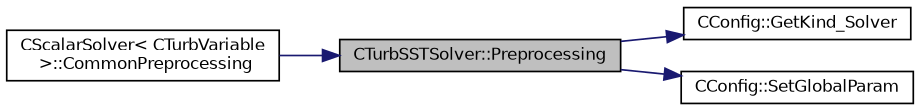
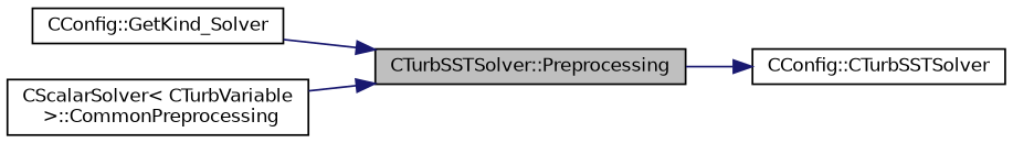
  digraph {
    rankdir=LR
    node [color=black fillcolor=white fontname=Helvetica fontsize=10 shape=record style=filled]
    edge [color=midnightblue fontname=Helvetica fontsize=10 labelfontname=Helvetica labelfontsize=10 style=solid]
    n1 [fillcolor=grey75 fontcolor=black height=0.2 label="CTurbSSTSolver::Preprocessing" width=0.4]
    n2 [height=0.2 label="CConfig::GetKind_Solver" width=0.4]
-   n3 [height=0.2 label="CConfig::SetGlobalParam" width=0.4]
+   n3 [height=0.2 label="CConfig::CTurbSSTSolver" width=0.4]
    n4 [height=0.2 label="CScalarSolver\< CTurbVariable\l \>::CommonPreprocessing" width=0.4]
-   n1 -> n2
+   n2 -> n1
    n1 -> n3
    n4 -> n1
  }
